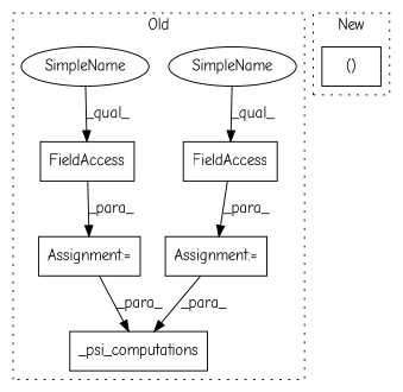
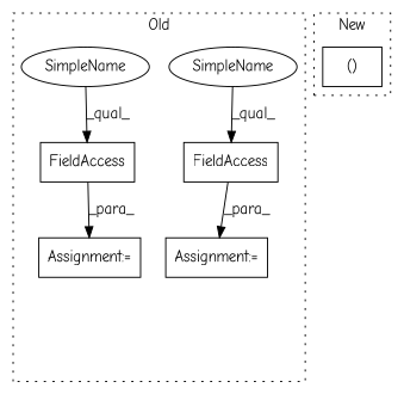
  digraph {
    fontname="Comic Neue"
    node [a=7 l=1 s=3513 shape=box fontname="Comic Neue"]
    edge [fontname="Comic Neue"]
-   n1 [a=32 l="18,1" label=_psi_computations s="3554,3578"]
    n2 [label="Assignment:=" s=3512]
    n3 [a=22 l=30 label=FieldAccess]
    n4 [a=22 l=26 label=FieldAccess s=3479]
    n5 [label="Assignment:=" s=3478]
    n6 [a=42 l=21 label=SimpleName s=3479 shape=ellipse]
    n7 [a=42 l=21 label=SimpleName shape=ellipse]
    n8 [a=106 l=91 label="()" s=4735]
    subgraph cluster_1 {
      label=Old
      style=dotted
-     n1
      n2
      n3
      n4
      n5
      n6
      n7
    }
    subgraph cluster_2 {
      label=New
      style=dotted
      n8
    }
-   n2 -> n1 [label=_para_]
    n3 -> n2 [label=_para_]
    n4 -> n5 [label=_para_]
-   n5 -> n1 [label=_para_]
    n6 -> n4 [label=_qual_]
    n7 -> n3 [label=_qual_]
  }
